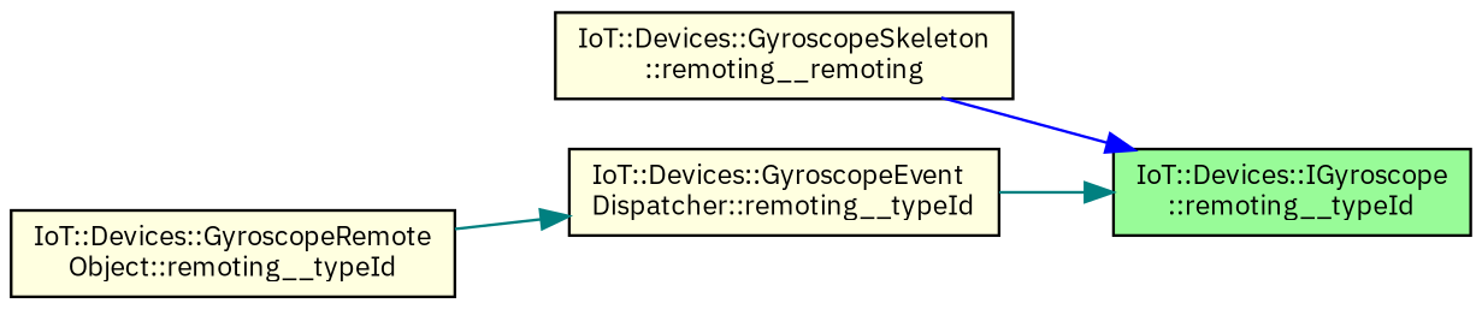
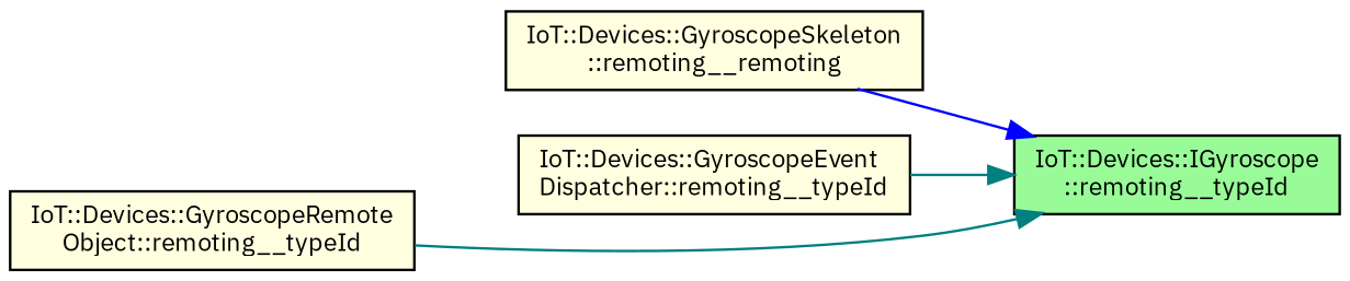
  digraph {
    fontname="IBM Plex Sans"
    rankdir=RL
    node [color=black fillcolor=lightyellow fontname="IBM Plex Sans" fontsize=10 shape=record style=filled]
    edge [color=teal dir=back fontname="IBM Plex Sans" fontsize=10 labelfontname=Helvetica labelfontsize=10 style=solid]
    n1 [fillcolor=palegreen fontcolor=black height=0.2 label="IoT::Devices::IGyroscope\l::remoting__typeId" width=0.4]
    n2 [height=0.2 label="IoT::Devices::GyroscopeSkeleton\l::remoting__remoting" width=0.4]
    n3 [height=0.2 label="IoT::Devices::GyroscopeEvent\lDispatcher::remoting__typeId" width=0.4]
    n4 [height=0.2 label="IoT::Devices::GyroscopeRemote\lObject::remoting__typeId" width=0.4]
    n1 -> n2 [color=blue]
    n1 -> n3
-   n3 -> n4
+   n1 -> n4
  }
